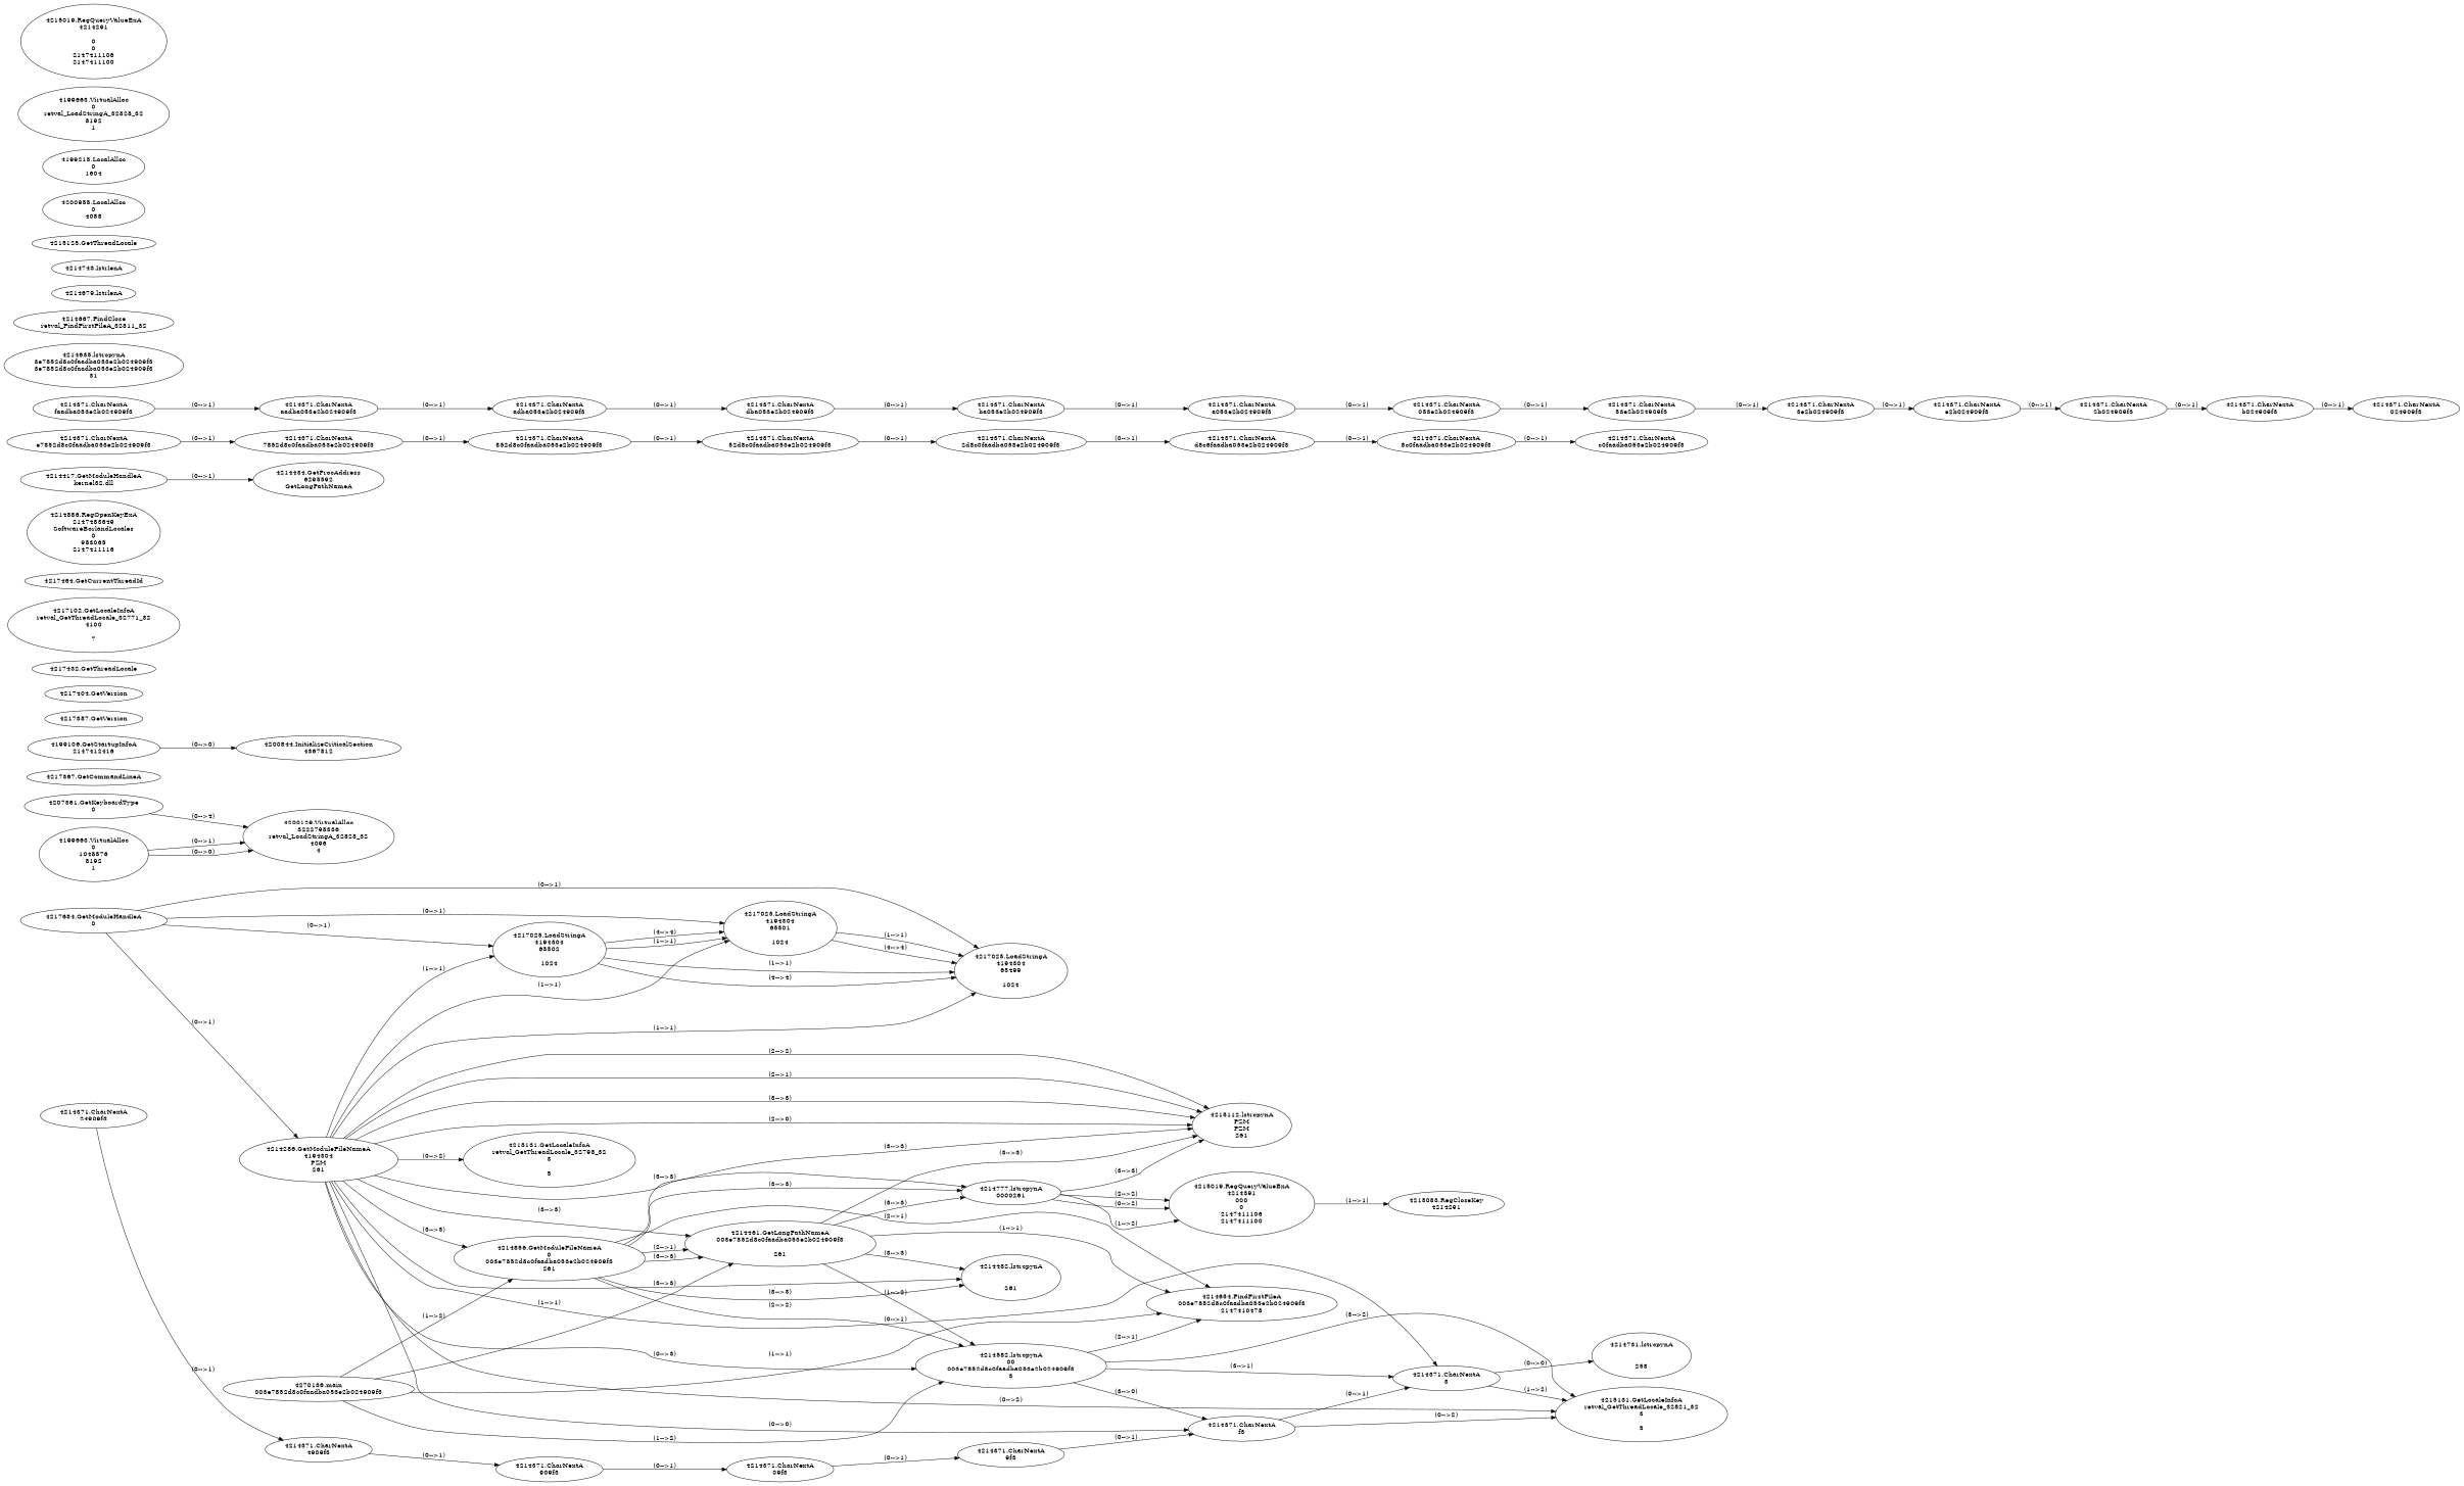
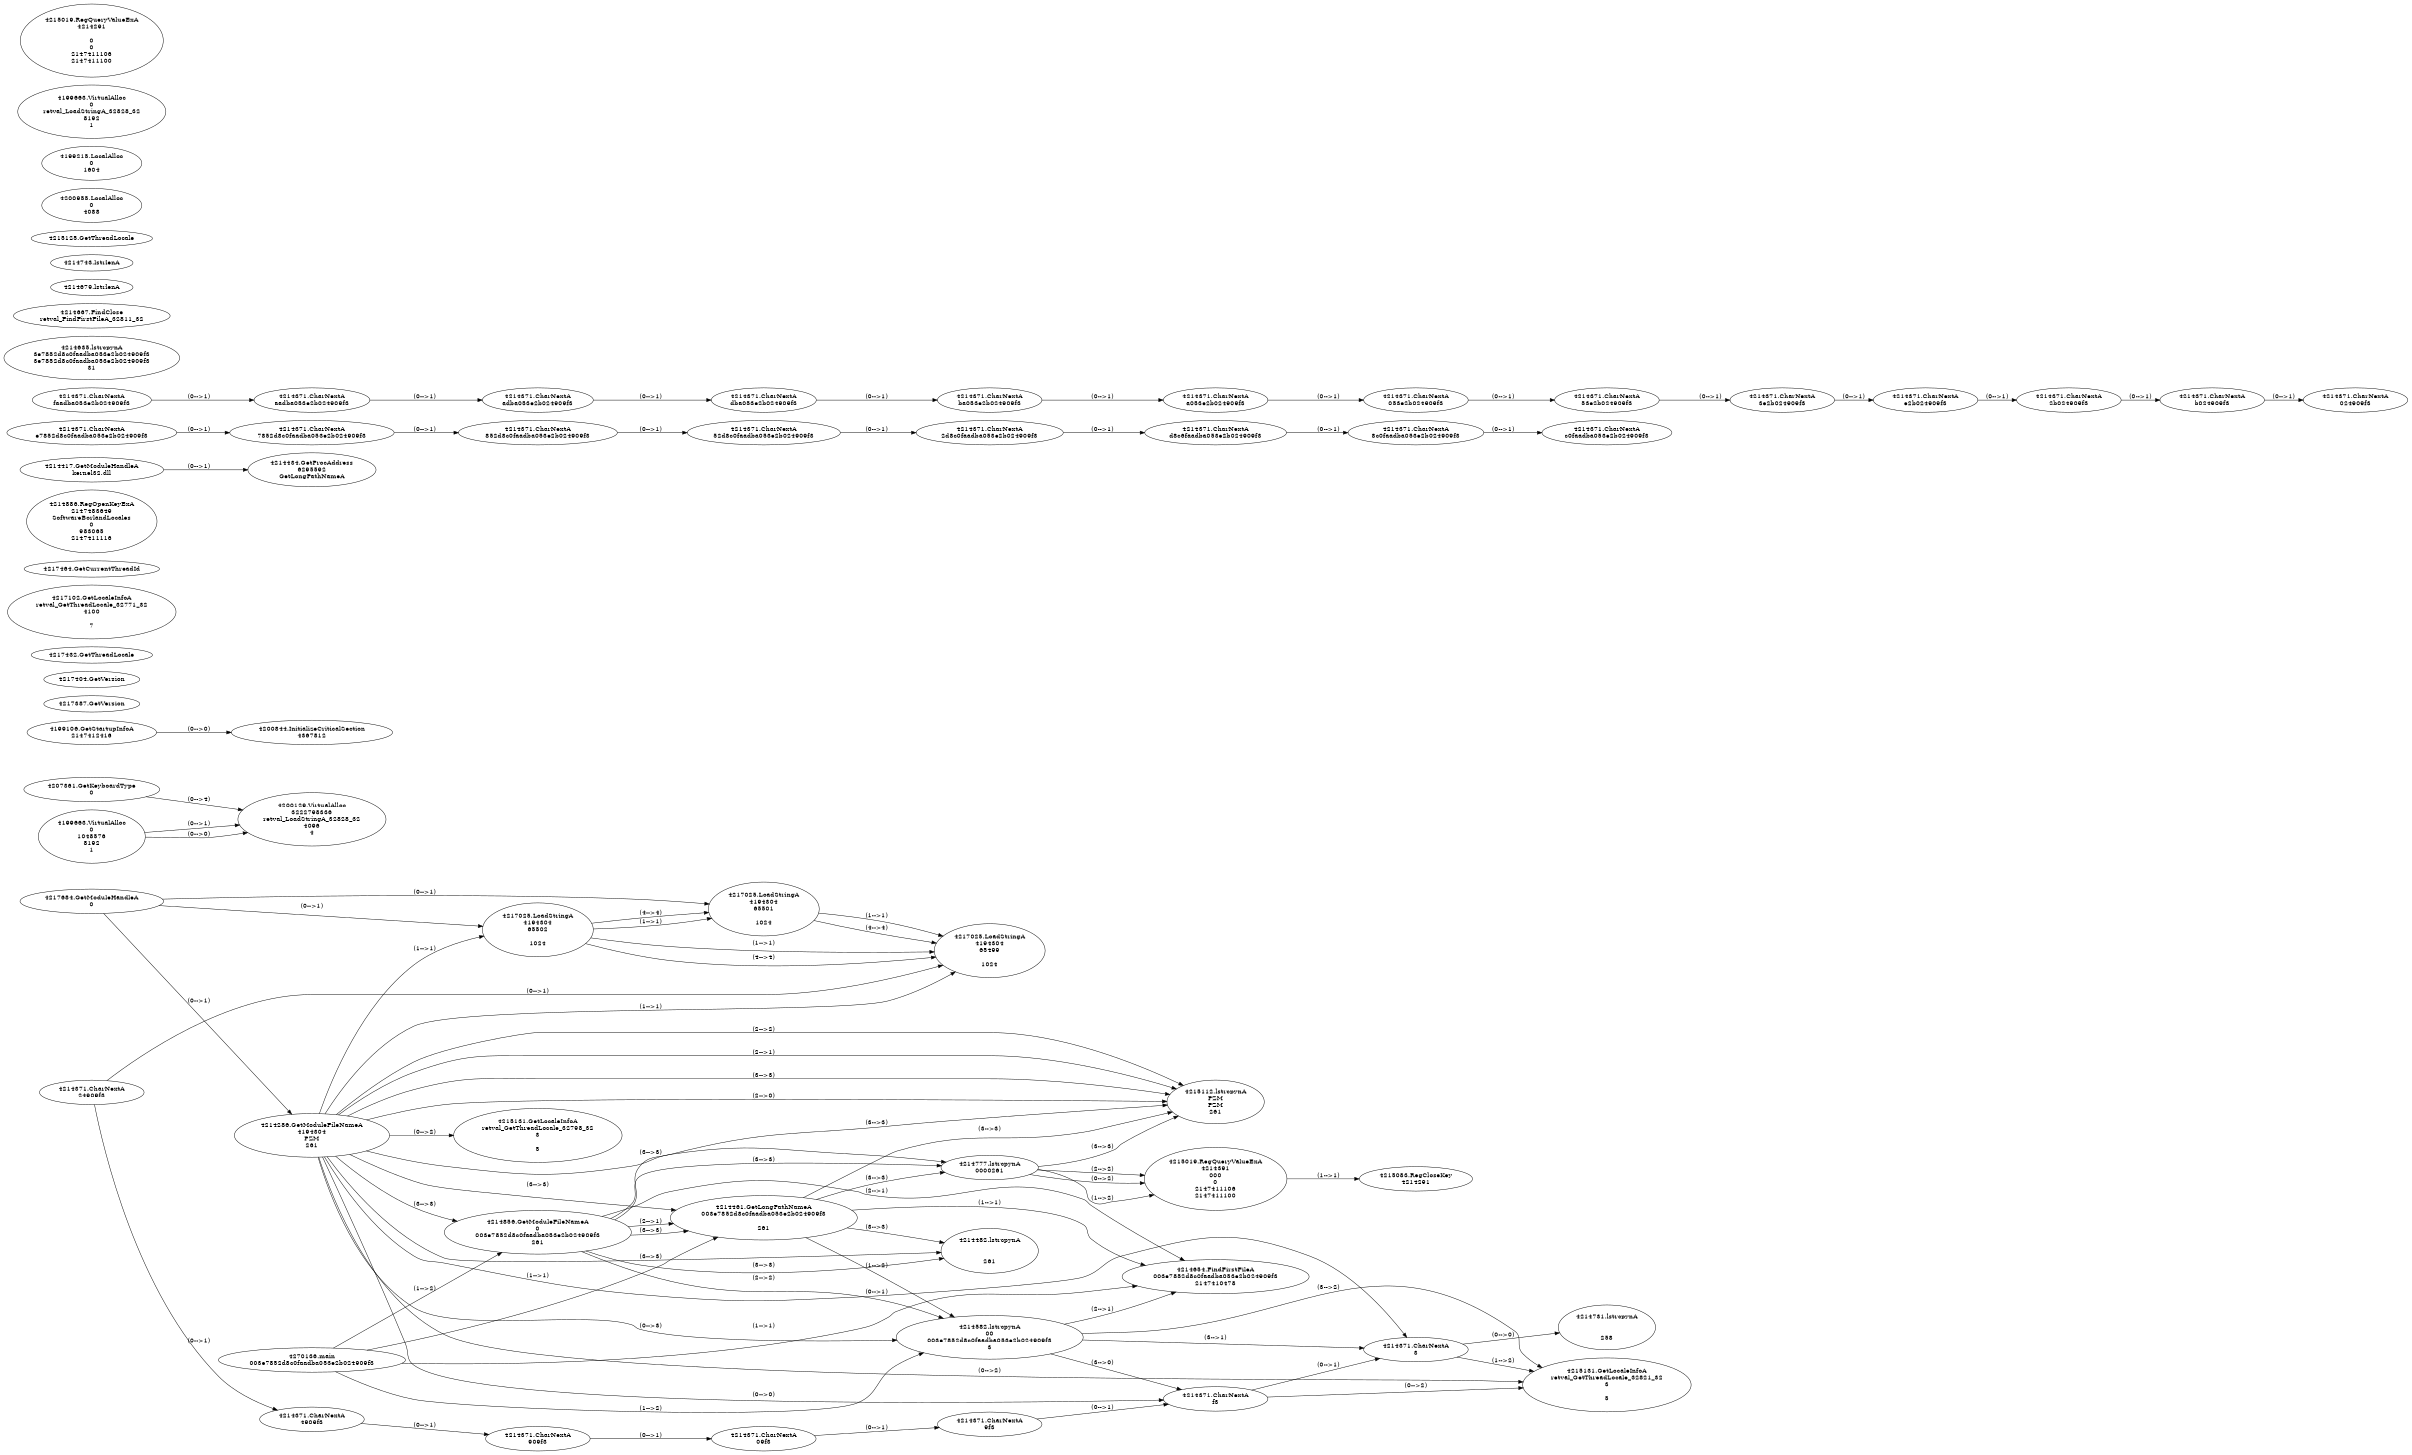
  digraph {
    rankdir=LR
    n1 [label="4270136.main\n003e7852d8c0faadba053e2b024909f3"]
    n2 [label="4214856.GetModuleFileNameA\n0\n003e7852d8c0faadba053e2b024909f3\n261"]
    n3 [label="4214461.GetLongPathNameA\n003e7852d8c0faadba053e2b024909f3\n\n261"]
    n4 [label="4214582.lstrcpynA\n00\n003e7852d8c0faadba053e2b024909f3\n3"]
    n5 [label="4214654.FindFirstFileA\n003e7852d8c0faadba053e2b024909f3\n2147410478"]
    n6 [label="4214777.lstrcpynA\n0000261"]
    n7 [label="4215112.lstrcpynA\nPZM\nPZM\n261"]
    n8 [label="4214482.lstrcpynA\n\n\n261"]
    n9 [label="4214371.CharNextA\nf3"]
    n10 [label="4214371.CharNextA\n3"]
    n11 [label="4215131.GetLocaleInfoA\nretval_GetThreadLocale_32821_32\n3\n\n5"]
    n12 [label="4217684.GetModuleHandleA\n0"]
    n13 [label="4214286.GetModuleFileNameA\n4194304\nPZM\n261"]
    n14 [label="4217025.LoadStringA\n4194304\n65502\n\n1024"]
    n15 [label="4217025.LoadStringA\n4194304\n65501\n\n1024"]
    n16 [label="4217025.LoadStringA\n4194304\n65499\n\n1024"]
    n17 [label="4215131.GetLocaleInfoA\nretval_GetThreadLocale_32798_32\n3\n\n5"]
    n18 [label="4207361.GetKeyboardType\n0"]
    n19 [label="4200129.VirtualAlloc\n3222798336\nretval_LoadStringA_32828_32\n4096\n4"]
-   n20 [label="4217367.GetCommandLineA\n"]
    n21 [label="4199106.GetStartupInfoA\n2147412416"]
    n22 [label="4200844.InitializeCriticalSection\n4367812"]
    n23 [label="4217387.GetVersion\n"]
    n24 [label="4217404.GetVersion\n"]
    n25 [label="4217432.GetThreadLocale\n"]
    n26 [label="4217102.GetLocaleInfoA\nretval_GetThreadLocale_32771_32\n4100\n\n7"]
    n27 [label="4217464.GetCurrentThreadId\n"]
    n28 [label="4214731.lstrcpynA\n\n\n258"]
    n29 [label="4215019.RegQueryValueExA\n4214391\n000\n0\n2147411106\n2147411100"]
    n30 [label="4214886.RegOpenKeyExA\n2147483649\nSoftware\Borland\Locales\n0\n983065\n2147411116"]
    n31 [label="4214417.GetModuleHandleA\nkernel32.dll"]
    n32 [label="4214434.GetProcAddress\n6295592\nGetLongPathNameA"]
    n33 [label="4214371.CharNextA\ne7852d8c0faadba053e2b024909f3"]
    n34 [label="4214371.CharNextA\n7852d8c0faadba053e2b024909f3"]
    n35 [label="4214371.CharNextA\n852d8c0faadba053e2b024909f3"]
    n36 [label="4214371.CharNextA\n52d8c0faadba053e2b024909f3"]
    n37 [label="4214371.CharNextA\n2d8c0faadba053e2b024909f3"]
    n38 [label="4214371.CharNextA\nd8c6faadba053e2b024909f3"]
    n39 [label="4214371.CharNextA\n8c0faadba053e2b024909f3"]
    n40 [label="4214371.CharNextA\nc0faadba053e2b024909f3"]
    n41 [label="4214371.CharNextA\nfaadba053e2b024909f3"]
    n42 [label="4214371.CharNextA\naadba053e2b024909f3"]
    n43 [label="4214371.CharNextA\nadba053e2b024909f3"]
    n44 [label="4214371.CharNextA\ndba053e2b024909f3"]
    n45 [label="4214371.CharNextA\nba053e2b024909f3"]
    n46 [label="4214371.CharNextA\na053e2b024909f3"]
    n47 [label="4214371.CharNextA\n053e2b024909f3"]
    n48 [label="4214371.CharNextA\n53e2b024909f3"]
    n49 [label="4214371.CharNextA\n3e2b024909f3"]
    n50 [label="4214371.CharNextA\ne2b024909f3"]
    n51 [label="4214371.CharNextA\n2b024909f3"]
    n52 [label="4214371.CharNextA\nb024909f3"]
    n53 [label="4214371.CharNextA\n024909f3"]
    n54 [label="4214371.CharNextA\n24909f3"]
    n55 [label="4214371.CharNextA\n4909f3"]
    n56 [label="4214371.CharNextA\n909f3"]
    n57 [label="4214371.CharNextA\n09f3"]
    n58 [label="4214371.CharNextA\n9f3"]
    n59 [label="4214635.lstrcpynA\n3e7852d8c0faadba053e2b024909f3\n3e7852d8c0faadba053e2b024909f3\n31"]
    n60 [label="4214667.FindClose\nretval_FindFirstFileA_32811_32"]
    n61 [label="4214679.lstrlenA\n"]
    n62 [label="4214743.lstrlenA\n"]
    n63 [label="4215083.RegCloseKey\n4214291"]
    n64 [label="4215125.GetThreadLocale\n"]
    n65 [label="4200955.LocalAlloc\n0\n4088"]
    n66 [label="4199663.VirtualAlloc\n0\n1048576\n8192\n1"]
    n67 [label="4199215.LocalAlloc\n0\n1604"]
    n68 [label="4199663.VirtualAlloc\n0\nretval_LoadStringA_32828_32\n8192\n1"]
    n69 [label="4215019.RegQueryValueExA\n4214291\n\n0\n0\n2147411106\n2147411100"]
    n1 -> n2 [label="(1-->2)"]
    n1 -> n3 [label="(1-->1)"]
    n1 -> n4 [label="(1-->2)"]
    n1 -> n5 [label="(1-->1)"]
    n2 -> n3 [label="(2-->1)"]
    n2 -> n3 [label="(3-->3)"]
    n2 -> n4 [label="(2-->2)"]
    n2 -> n5 [label="(2-->1)"]
    n2 -> n6 [label="(3-->3)"]
    n2 -> n7 [label="(3-->3)"]
    n2 -> n8 [label="(3-->3)"]
    n3 -> n4 [label="(1-->2)"]
    n3 -> n5 [label="(1-->1)"]
    n3 -> n6 [label="(3-->3)"]
    n3 -> n7 [label="(3-->3)"]
    n3 -> n8 [label="(3-->3)"]
    n4 -> n5 [label="(2-->1)"]
    n4 -> n9 [label="(3-->0)"]
    n4 -> n10 [label="(3-->1)"]
    n4 -> n11 [label="(3-->2)"]
    n6 -> n7 [label="(3-->3)"]
    n6 -> n29 [label="(1-->2)"]
    n6 -> n29 [label="(2-->2)"]
    n6 -> n29 [label="(0-->2)"]
    n9 -> n10 [label="(0-->1)"]
    n9 -> n11 [label="(0-->2)"]
    n10 -> n11 [label="(1-->2)"]
    n10 -> n28 [label="(0-->0)"]
    n12 -> n13 [label="(0-->1)"]
    n12 -> n14 [label="(0-->1)"]
    n12 -> n15 [label="(0-->1)"]
-   n12 -> n16 [label="(0-->1)"]
+   n54 -> n16 [label="(0-->1)"]
    n13 -> n2 [label="(3-->3)"]
    n13 -> n3 [label="(3-->3)"]
    n13 -> n4 [label="(0-->3)"]
    n13 -> n6 [label="(3-->3)"]
    n13 -> n7 [label="(2-->1)"]
    n13 -> n7 [label="(2-->2)"]
    n13 -> n7 [label="(3-->3)"]
    n13 -> n7 [label="(2-->0)"]
    n13 -> n8 [label="(3-->3)"]
    n13 -> n9 [label="(0-->0)"]
    n13 -> n10 [label="(0-->1)"]
    n13 -> n11 [label="(0-->2)"]
    n13 -> n14 [label="(1-->1)"]
-   n13 -> n15 [label="(1-->1)"]
    n13 -> n16 [label="(1-->1)"]
    n13 -> n17 [label="(0-->2)"]
    n14 -> n15 [label="(1-->1)"]
    n14 -> n15 [label="(4-->4)"]
    n14 -> n16 [label="(1-->1)"]
    n14 -> n16 [label="(4-->4)"]
    n15 -> n16 [label="(1-->1)"]
    n15 -> n16 [label="(4-->4)"]
    n18 -> n19 [label="(0-->4)"]
    n21 -> n22 [label="(0-->0)"]
    n29 -> n63 [label="(1-->1)"]
    n31 -> n32 [label="(0-->1)"]
    n33 -> n34 [label="(0-->1)"]
    n34 -> n35 [label="(0-->1)"]
    n35 -> n36 [label="(0-->1)"]
    n36 -> n37 [label="(0-->1)"]
    n37 -> n38 [label="(0-->1)"]
    n38 -> n39 [label="(0-->1)"]
    n39 -> n40 [label="(0-->1)"]
    n41 -> n42 [label="(0-->1)"]
    n42 -> n43 [label="(0-->1)"]
    n43 -> n44 [label="(0-->1)"]
    n44 -> n45 [label="(0-->1)"]
    n45 -> n46 [label="(0-->1)"]
    n46 -> n47 [label="(0-->1)"]
    n47 -> n48 [label="(0-->1)"]
    n48 -> n49 [label="(0-->1)"]
    n49 -> n50 [label="(0-->1)"]
    n50 -> n51 [label="(0-->1)"]
    n51 -> n52 [label="(0-->1)"]
    n52 -> n53 [label="(0-->1)"]
    n54 -> n55 [label="(0-->1)"]
    n55 -> n56 [label="(0-->1)"]
    n56 -> n57 [label="(0-->1)"]
    n57 -> n58 [label="(0-->1)"]
    n58 -> n9 [label="(0-->1)"]
    n66 -> n19 [label="(0-->1)"]
    n66 -> n19 [label="(0-->0)"]
  }
